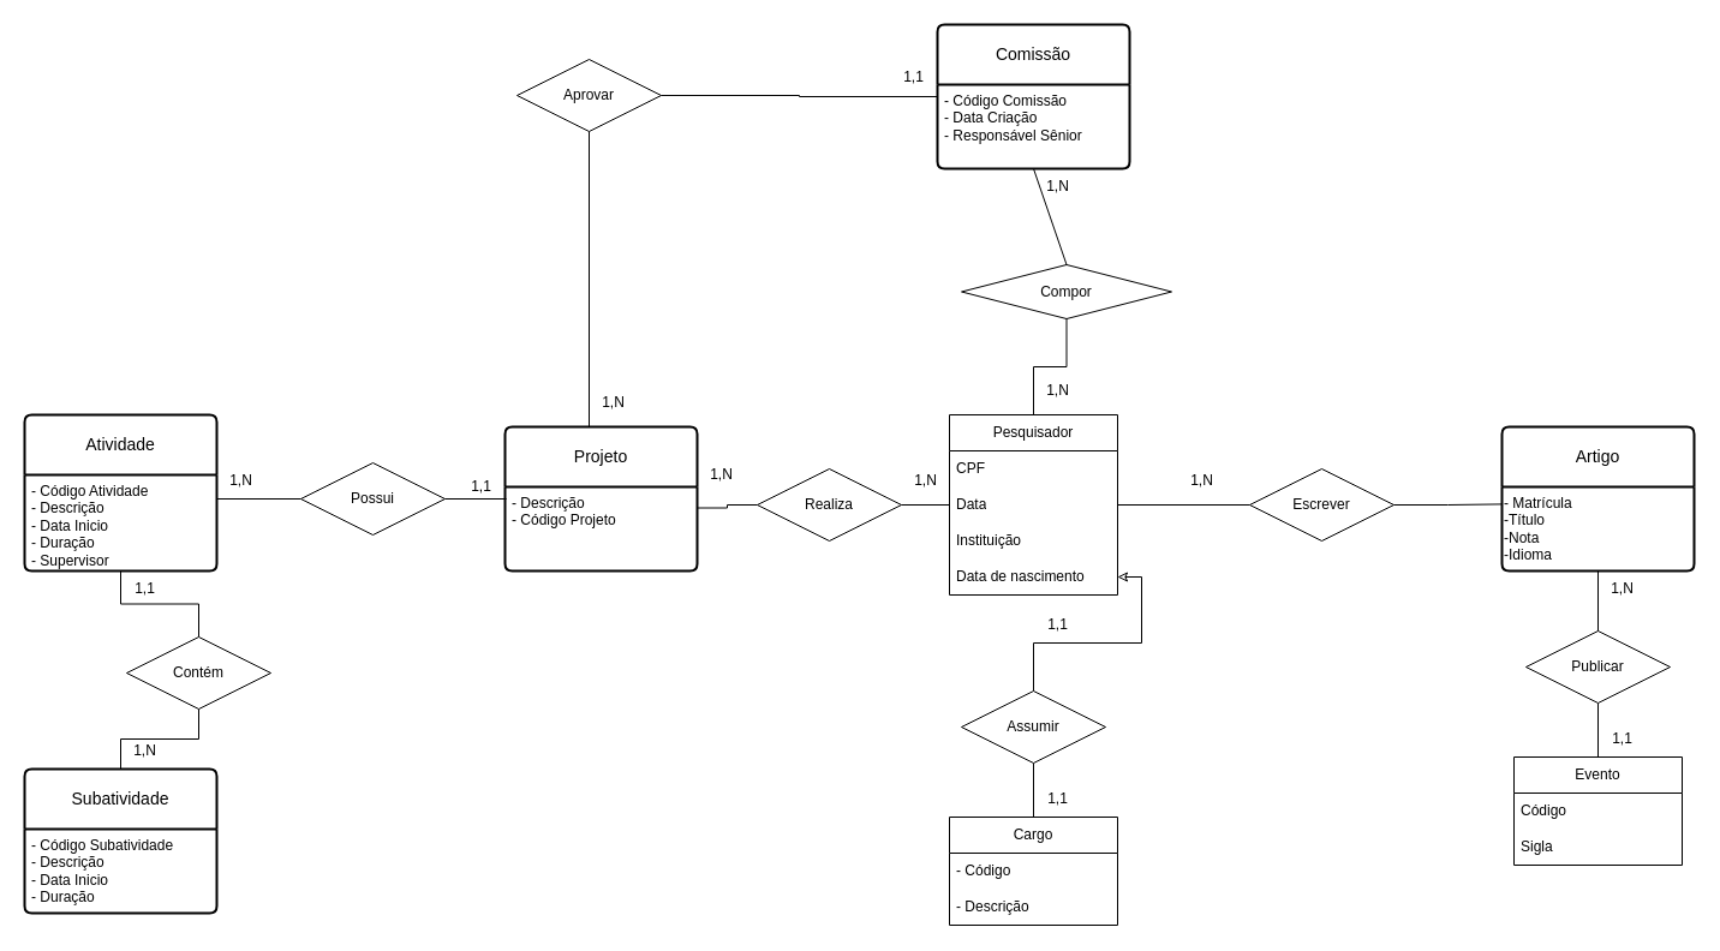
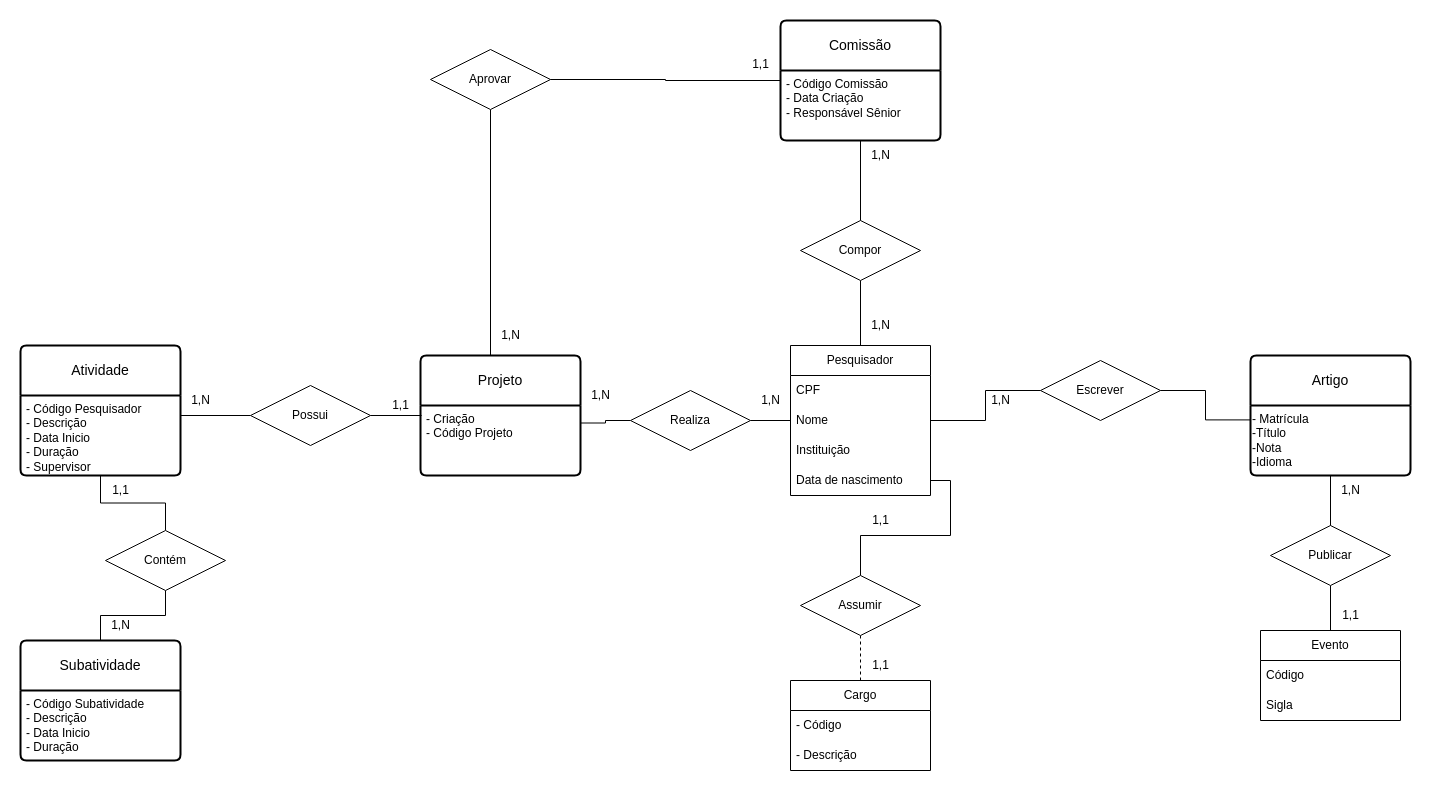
  <mxCell id="0" />
  <mxCell id="1" parent="0" />
  <mxCell id="2" style="edgeStyle=none;rounded=0;orthogonalLoop=1;jettySize=auto;html=1;exitX=0.5;exitY=1;exitDx=0;exitDy=0;endArrow=none;endFill=0;" parent="1" source="3" edge="1"><mxGeometry relative="1" as="geometry"><mxPoint x="490" y="395" as="targetPoint" /></mxGeometry></mxCell>
  <mxCell id="3" value="Aprovar" style="shape=rhombus;perimeter=rhombusPerimeter;whiteSpace=wrap;html=1;align=center;" parent="1" vertex="1"><mxGeometry x="430" y="49" width="120" height="60" as="geometry" /></mxCell>
  <mxCell id="4" value="1,1" style="text;html=1;align=center;verticalAlign=middle;resizable=0;points=[];autosize=1;strokeColor=none;fillColor=none;" parent="1" vertex="1"><mxGeometry x="740" y="49" width="40" height="30" as="geometry" /></mxCell>
  <mxCell id="5" style="edgeStyle=orthogonalEdgeStyle;rounded=0;orthogonalLoop=1;jettySize=auto;html=1;exitX=0.5;exitY=1;exitDx=0;exitDy=0;entryX=0.5;entryY=0;entryDx=0;entryDy=0;endArrow=none;endFill=0;" edge="1" parent="1" source="6" target="55"><mxGeometry relative="1" as="geometry" /></mxCell>
- <mxCell id="6" value="Compor" style="shape=rhombus;perimeter=rhombusPerimeter;whiteSpace=wrap;html=1;align=center;" parent="1" vertex="1"><mxGeometry x="800" y="220" width="175" height="45" as="geometry" /></mxCell>
+ <mxCell id="6" value="Compor" style="shape=rhombus;perimeter=rhombusPerimeter;whiteSpace=wrap;html=1;align=center;" parent="1" vertex="1"><mxGeometry x="800" y="220" width="120" height="60" as="geometry" /></mxCell>
  <mxCell id="7" value="1,N&lt;span style=&quot;color: rgba(0, 0, 0, 0); font-family: monospace; font-size: 0px; text-align: start;&quot;&gt;%3CmxGraphModel%3E%3Croot%3E%3CmxCell%20id%3D%220%22%2F%3E%3CmxCell%20id%3D%221%22%20parent%3D%220%22%2F%3E%3CmxCell%20id%3D%222%22%20value%3D%22Cargo%22%20style%3D%22whiteSpace%3Dwrap%3Bhtml%3D1%3Balign%3Dcenter%3B%22%20vertex%3D%221%22%20parent%3D%221%22%3E%3CmxGeometry%20x%3D%2240%22%20y%3D%22370%22%20width%3D%22100%22%20height%3D%2240%22%20as%3D%22geometry%22%2F%3E%3C%2FmxCell%3E%3C%2Froot%3E%3C%2FmxGraphModel%3E&lt;/span&gt;" style="text;html=1;align=center;verticalAlign=middle;resizable=0;points=[];autosize=1;strokeColor=none;fillColor=none;" parent="1" vertex="1"><mxGeometry x="860" y="140" width="40" height="30" as="geometry" /></mxCell>
  <mxCell id="8" value="1,N" style="text;html=1;align=center;verticalAlign=middle;resizable=0;points=[];autosize=1;strokeColor=none;fillColor=none;" parent="1" vertex="1"><mxGeometry x="860" y="310" width="40" height="30" as="geometry" /></mxCell>
  <mxCell id="9" value="1,1" style="text;html=1;align=center;verticalAlign=middle;resizable=0;points=[];autosize=1;strokeColor=none;fillColor=none;" parent="1" vertex="1"><mxGeometry x="380" y="390" width="40" height="30" as="geometry" /></mxCell>
  <mxCell id="10" value="1,N" style="text;html=1;align=center;verticalAlign=middle;resizable=0;points=[];autosize=1;strokeColor=none;fillColor=none;" parent="1" vertex="1"><mxGeometry x="490" y="320" width="40" height="30" as="geometry" /></mxCell>
  <mxCell id="11" value="1,N" style="text;html=1;align=center;verticalAlign=middle;resizable=0;points=[];autosize=1;strokeColor=none;fillColor=none;" parent="1" vertex="1"><mxGeometry x="580" y="380" width="40" height="30" as="geometry" /></mxCell>
  <mxCell id="12" value="1,N" style="text;html=1;align=center;verticalAlign=middle;resizable=0;points=[];autosize=1;strokeColor=none;fillColor=none;" parent="1" vertex="1"><mxGeometry x="750" y="385" width="40" height="30" as="geometry" /></mxCell>
- <mxCell id="13" style="edgeStyle=orthogonalEdgeStyle;rounded=0;orthogonalLoop=1;jettySize=auto;html=1;exitX=0.5;exitY=1;exitDx=0;exitDy=0;entryX=0.5;entryY=0;entryDx=0;entryDy=0;endArrow=none;endFill=0;" edge="1" parent="1" source="15" target="51"><mxGeometry relative="1" as="geometry" /></mxCell>
- <mxCell id="14" style="edgeStyle=orthogonalEdgeStyle;rounded=0;orthogonalLoop=1;jettySize=auto;html=1;endArrow=classic;endFill=0;" edge="1" parent="1" source="15" target="59"><mxGeometry relative="1" as="geometry" /></mxCell>
+ <mxCell id="13" style="edgeStyle=orthogonalEdgeStyle;rounded=0;orthogonalLoop=1;jettySize=auto;html=1;exitX=0.5;exitY=1;exitDx=0;exitDy=0;entryX=0.5;entryY=0;entryDx=0;entryDy=0;endArrow=none;endFill=0;dashed=1;" edge="1" parent="1" source="15" target="51"><mxGeometry relative="1" as="geometry" /></mxCell>
+ <mxCell id="14" style="edgeStyle=orthogonalEdgeStyle;rounded=0;orthogonalLoop=1;jettySize=auto;html=1;endArrow=none;endFill=0;" edge="1" parent="1" source="15" target="59"><mxGeometry relative="1" as="geometry" /></mxCell>
  <mxCell id="15" value="Assumir" style="shape=rhombus;perimeter=rhombusPerimeter;whiteSpace=wrap;html=1;align=center;" parent="1" vertex="1"><mxGeometry x="800" y="575" width="120" height="60" as="geometry" /></mxCell>
  <mxCell id="16" value="1,1" style="text;html=1;align=center;verticalAlign=middle;resizable=0;points=[];autosize=1;strokeColor=none;fillColor=none;" parent="1" vertex="1"><mxGeometry x="860" y="650" width="40" height="30" as="geometry" /></mxCell>
  <mxCell id="17" value="1,1" style="text;html=1;align=center;verticalAlign=middle;resizable=0;points=[];autosize=1;strokeColor=none;fillColor=none;" parent="1" vertex="1"><mxGeometry x="860" y="505" width="40" height="30" as="geometry" /></mxCell>
- <mxCell id="18" value="Escrever" style="shape=rhombus;perimeter=rhombusPerimeter;whiteSpace=wrap;html=1;align=center;" parent="1" vertex="1"><mxGeometry x="1040" y="390" width="120" height="60" as="geometry" /></mxCell>
+ <mxCell id="18" value="Escrever" style="shape=rhombus;perimeter=rhombusPerimeter;whiteSpace=wrap;html=1;align=center;" parent="1" vertex="1"><mxGeometry x="1040" y="360" width="120" height="60" as="geometry" /></mxCell>
  <mxCell id="19" value="1,N" style="text;html=1;align=center;verticalAlign=middle;resizable=0;points=[];autosize=1;strokeColor=none;fillColor=none;" parent="1" vertex="1"><mxGeometry x="980" y="385" width="40" height="30" as="geometry" /></mxCell>
  <mxCell id="20" style="edgeStyle=orthogonalEdgeStyle;rounded=0;orthogonalLoop=1;jettySize=auto;html=1;exitX=0.5;exitY=1;exitDx=0;exitDy=0;entryX=0.5;entryY=0;entryDx=0;entryDy=0;endArrow=none;endFill=0;" edge="1" parent="1" source="21" target="61"><mxGeometry relative="1" as="geometry" /></mxCell>
  <mxCell id="21" value="Publicar" style="shape=rhombus;perimeter=rhombusPerimeter;whiteSpace=wrap;html=1;align=center;" parent="1" vertex="1"><mxGeometry x="1270" y="525" width="120" height="60" as="geometry" /></mxCell>
  <mxCell id="22" value="1,N" style="text;html=1;align=center;verticalAlign=middle;resizable=0;points=[];autosize=1;strokeColor=none;fillColor=none;" parent="1" vertex="1"><mxGeometry x="1330" y="475" width="40" height="30" as="geometry" /></mxCell>
  <mxCell id="23" value="1,1" style="text;html=1;align=center;verticalAlign=middle;resizable=0;points=[];autosize=1;strokeColor=none;fillColor=none;" parent="1" vertex="1"><mxGeometry x="1330" y="600" width="40" height="30" as="geometry" /></mxCell>
  <mxCell id="24" style="edgeStyle=none;rounded=0;orthogonalLoop=1;jettySize=auto;html=1;exitX=1;exitY=0;exitDx=0;exitDy=0;" parent="1" source="26" target="26" edge="1"><mxGeometry relative="1" as="geometry" /></mxCell>
  <mxCell id="25" style="edgeStyle=orthogonalEdgeStyle;rounded=0;orthogonalLoop=1;jettySize=auto;html=1;exitX=0;exitY=0.5;exitDx=0;exitDy=0;entryX=1;entryY=0.25;entryDx=0;entryDy=0;endArrow=none;endFill=0;" edge="1" parent="1" source="26" target="40"><mxGeometry relative="1" as="geometry" /></mxCell>
  <mxCell id="26" value="Possui" style="shape=rhombus;perimeter=rhombusPerimeter;whiteSpace=wrap;html=1;align=center;" parent="1" vertex="1"><mxGeometry x="250" y="385" width="120" height="60" as="geometry" /></mxCell>
  <mxCell id="27" value="1,N" style="text;html=1;align=center;verticalAlign=middle;resizable=0;points=[];autosize=1;strokeColor=none;fillColor=none;" parent="1" vertex="1"><mxGeometry x="180" y="385" width="40" height="30" as="geometry" /></mxCell>
  <mxCell id="28" style="edgeStyle=orthogonalEdgeStyle;rounded=0;orthogonalLoop=1;jettySize=auto;html=1;entryX=0.5;entryY=1;entryDx=0;entryDy=0;endArrow=none;endFill=0;" edge="1" parent="1" source="30" target="40"><mxGeometry relative="1" as="geometry" /></mxCell>
  <mxCell id="29" style="edgeStyle=orthogonalEdgeStyle;rounded=0;orthogonalLoop=1;jettySize=auto;html=1;exitX=0.5;exitY=1;exitDx=0;exitDy=0;endArrow=none;endFill=0;" edge="1" parent="1" source="30" target="41"><mxGeometry relative="1" as="geometry" /></mxCell>
  <mxCell id="30" value="Contém" style="shape=rhombus;perimeter=rhombusPerimeter;whiteSpace=wrap;html=1;align=center;" parent="1" vertex="1"><mxGeometry x="105" y="530" width="120" height="60" as="geometry" /></mxCell>
  <mxCell id="31" value="1,1" style="text;html=1;align=center;verticalAlign=middle;resizable=0;points=[];autosize=1;strokeColor=none;fillColor=none;" parent="1" vertex="1"><mxGeometry x="100" y="475" width="40" height="30" as="geometry" /></mxCell>
  <mxCell id="32" value="1,N" style="text;html=1;align=center;verticalAlign=middle;resizable=0;points=[];autosize=1;strokeColor=none;fillColor=none;" parent="1" vertex="1"><mxGeometry x="100" y="610" width="40" height="30" as="geometry" /></mxCell>
  <mxCell id="33" style="edgeStyle=orthogonalEdgeStyle;rounded=0;orthogonalLoop=1;jettySize=auto;html=1;entryX=1;entryY=0.5;entryDx=0;entryDy=0;endArrow=none;endFill=0;" parent="1" source="34" target="3" edge="1"><mxGeometry relative="1" as="geometry" /></mxCell>
  <mxCell id="34" value="Comissão" style="swimlane;childLayout=stackLayout;horizontal=1;startSize=50;horizontalStack=0;rounded=1;fontSize=14;fontStyle=0;strokeWidth=2;resizeParent=0;resizeLast=1;shadow=0;dashed=0;align=center;arcSize=4;whiteSpace=wrap;html=1;" parent="1" vertex="1"><mxGeometry x="780" y="20" width="160" height="120" as="geometry" /></mxCell>
  <mxCell id="35" value="- Código Comissão&lt;div&gt;- Data Criação&lt;/div&gt;&lt;div&gt;- Responsável Sênior&lt;/div&gt;" style="align=left;strokeColor=none;fillColor=none;spacingLeft=4;fontSize=12;verticalAlign=top;resizable=0;rotatable=0;part=1;html=1;" parent="34" vertex="1"><mxGeometry y="50" width="160" height="70" as="geometry" /></mxCell>
  <mxCell id="36" style="edgeStyle=none;rounded=0;orthogonalLoop=1;jettySize=auto;html=1;exitX=0.5;exitY=1;exitDx=0;exitDy=0;entryX=0.5;entryY=0;entryDx=0;entryDy=0;endArrow=none;endFill=0;" parent="1" source="35" target="6" edge="1"><mxGeometry relative="1" as="geometry" /></mxCell>
  <mxCell id="37" value="Projeto" style="swimlane;childLayout=stackLayout;horizontal=1;startSize=50;horizontalStack=0;rounded=1;fontSize=14;fontStyle=0;strokeWidth=2;resizeParent=0;resizeLast=1;shadow=0;dashed=0;align=center;arcSize=4;whiteSpace=wrap;html=1;" parent="1" vertex="1"><mxGeometry x="420" y="355" width="160" height="120" as="geometry" /></mxCell>
- <mxCell id="38" value="- Descrição&amp;nbsp;&lt;div&gt;- Código Projeto&lt;/div&gt;" style="align=left;strokeColor=none;fillColor=none;spacingLeft=4;fontSize=12;verticalAlign=top;resizable=0;rotatable=0;part=1;html=1;" parent="37" vertex="1"><mxGeometry y="50" width="160" height="70" as="geometry" /></mxCell>
+ <mxCell id="38" value="- Criação&amp;nbsp;&lt;div&gt;- Código Projeto&lt;/div&gt;" style="align=left;strokeColor=none;fillColor=none;spacingLeft=4;fontSize=12;verticalAlign=top;resizable=0;rotatable=0;part=1;html=1;" parent="37" vertex="1"><mxGeometry y="50" width="160" height="70" as="geometry" /></mxCell>
  <mxCell id="39" value="Atividade" style="swimlane;childLayout=stackLayout;horizontal=1;startSize=50;horizontalStack=0;rounded=1;fontSize=14;fontStyle=0;strokeWidth=2;resizeParent=0;resizeLast=1;shadow=0;dashed=0;align=center;arcSize=4;whiteSpace=wrap;html=1;" parent="1" vertex="1"><mxGeometry x="20" y="345" width="160" height="130" as="geometry" /></mxCell>
- <mxCell id="40" value="- Código Atividade&lt;div&gt;- Descrição&amp;nbsp;&lt;/div&gt;&lt;div&gt;- Data Inicio&lt;/div&gt;&lt;div&gt;- Duração&lt;/div&gt;&lt;div&gt;- Supervisor&lt;/div&gt;&lt;div&gt;&lt;br&gt;&lt;/div&gt;&lt;div&gt;&lt;br&gt;&lt;/div&gt;" style="align=left;strokeColor=none;fillColor=none;spacingLeft=4;fontSize=12;verticalAlign=top;resizable=0;rotatable=0;part=1;html=1;" parent="39" vertex="1"><mxGeometry y="50" width="160" height="80" as="geometry" /></mxCell>
+ <mxCell id="40" value="- Código Pesquisador&lt;div&gt;- Descrição&amp;nbsp;&lt;/div&gt;&lt;div&gt;- Data Inicio&lt;/div&gt;&lt;div&gt;- Duração&lt;/div&gt;&lt;div&gt;- Supervisor&lt;/div&gt;&lt;div&gt;&lt;br&gt;&lt;/div&gt;&lt;div&gt;&lt;br&gt;&lt;/div&gt;" style="align=left;strokeColor=none;fillColor=none;spacingLeft=4;fontSize=12;verticalAlign=top;resizable=0;rotatable=0;part=1;html=1;" parent="39" vertex="1"><mxGeometry y="50" width="160" height="80" as="geometry" /></mxCell>
  <mxCell id="41" value="Subatividade" style="swimlane;childLayout=stackLayout;horizontal=1;startSize=50;horizontalStack=0;rounded=1;fontSize=14;fontStyle=0;strokeWidth=2;resizeParent=0;resizeLast=1;shadow=0;dashed=0;align=center;arcSize=4;whiteSpace=wrap;html=1;" parent="1" vertex="1"><mxGeometry x="20" y="640" width="160" height="120" as="geometry" /></mxCell>
  <mxCell id="42" value="- Código Subatividade&lt;div&gt;- Descrição&lt;/div&gt;&lt;div&gt;- Data Inicio&amp;nbsp;&lt;/div&gt;&lt;div&gt;- Duração&lt;/div&gt;" style="align=left;strokeColor=none;fillColor=none;spacingLeft=4;fontSize=12;verticalAlign=top;resizable=0;rotatable=0;part=1;html=1;" parent="41" vertex="1"><mxGeometry y="50" width="160" height="70" as="geometry" /></mxCell>
  <mxCell id="43" style="edgeStyle=none;rounded=0;orthogonalLoop=1;jettySize=auto;html=1;exitX=1;exitY=0.25;exitDx=0;exitDy=0;" parent="1" source="41" target="41" edge="1"><mxGeometry relative="1" as="geometry" /></mxCell>
  <mxCell id="44" value="Artigo" style="swimlane;childLayout=stackLayout;horizontal=1;startSize=50;horizontalStack=0;rounded=1;fontSize=14;fontStyle=0;strokeWidth=2;resizeParent=0;resizeLast=1;shadow=0;dashed=0;align=center;arcSize=4;whiteSpace=wrap;html=1;" parent="1" vertex="1"><mxGeometry x="1250" y="355" width="160" height="120" as="geometry" /></mxCell>
  <mxCell id="45" value="- Matrícula&lt;div&gt;-Título&lt;/div&gt;&lt;div&gt;-Nota&lt;/div&gt;&lt;div&gt;-Idioma&lt;/div&gt;" style="text;html=1;align=left;verticalAlign=middle;resizable=0;points=[];autosize=1;strokeColor=none;fillColor=none;" vertex="1" parent="44"><mxGeometry y="50" width="160" height="70" as="geometry" /></mxCell>
  <mxCell id="46" style="edgeStyle=orthogonalEdgeStyle;rounded=0;orthogonalLoop=1;jettySize=auto;html=1;entryX=0.5;entryY=0;entryDx=0;entryDy=0;endArrow=none;endFill=0;" edge="1" parent="1" source="45" target="21"><mxGeometry relative="1" as="geometry" /></mxCell>
  <mxCell id="47" style="edgeStyle=orthogonalEdgeStyle;rounded=0;orthogonalLoop=1;jettySize=auto;html=1;exitX=1;exitY=0.5;exitDx=0;exitDy=0;entryX=0;entryY=0.5;entryDx=0;entryDy=0;endArrow=none;endFill=0;" edge="1" parent="1" source="49" target="57"><mxGeometry relative="1" as="geometry" /></mxCell>
  <mxCell id="48" style="edgeStyle=orthogonalEdgeStyle;rounded=0;orthogonalLoop=1;jettySize=auto;html=1;exitX=0;exitY=0.5;exitDx=0;exitDy=0;entryX=1;entryY=0.25;entryDx=0;entryDy=0;endArrow=none;endFill=0;" edge="1" parent="1" source="49" target="38"><mxGeometry relative="1" as="geometry" /></mxCell>
  <mxCell id="49" value="Realiza" style="shape=rhombus;perimeter=rhombusPerimeter;whiteSpace=wrap;html=1;align=center;" parent="1" vertex="1"><mxGeometry x="630" y="390" width="120" height="60" as="geometry" /></mxCell>
  <mxCell id="50" style="edgeStyle=orthogonalEdgeStyle;rounded=0;orthogonalLoop=1;jettySize=auto;html=1;exitX=1;exitY=0.5;exitDx=0;exitDy=0;entryX=0.007;entryY=0.143;entryDx=0;entryDy=0;entryPerimeter=0;endArrow=none;endFill=0;" edge="1" parent="1" source="26" target="38"><mxGeometry relative="1" as="geometry" /></mxCell>
  <mxCell id="51" value="Cargo" style="swimlane;fontStyle=0;childLayout=stackLayout;horizontal=1;startSize=30;horizontalStack=0;resizeParent=1;resizeParentMax=0;resizeLast=0;collapsible=1;marginBottom=0;whiteSpace=wrap;html=1;" vertex="1" parent="1"><mxGeometry x="790" y="680" width="140" height="90" as="geometry" /></mxCell>
  <mxCell id="52" value="- Código" style="text;strokeColor=none;fillColor=none;align=left;verticalAlign=middle;spacingLeft=4;spacingRight=4;overflow=hidden;points=[[0,0.5],[1,0.5]];portConstraint=eastwest;rotatable=0;whiteSpace=wrap;html=1;" vertex="1" parent="51"><mxGeometry y="30" width="140" height="30" as="geometry" /></mxCell>
  <mxCell id="53" value="- Descrição" style="text;strokeColor=none;fillColor=none;align=left;verticalAlign=middle;spacingLeft=4;spacingRight=4;overflow=hidden;points=[[0,0.5],[1,0.5]];portConstraint=eastwest;rotatable=0;whiteSpace=wrap;html=1;" vertex="1" parent="51"><mxGeometry y="60" width="140" height="30" as="geometry" /></mxCell>
  <mxCell id="54" style="edgeStyle=orthogonalEdgeStyle;rounded=0;orthogonalLoop=1;jettySize=auto;html=1;exitX=1;exitY=0.5;exitDx=0;exitDy=0;entryX=-0.002;entryY=0.206;entryDx=0;entryDy=0;entryPerimeter=0;endArrow=none;endFill=0;" edge="1" parent="1" source="18" target="45"><mxGeometry relative="1" as="geometry" /></mxCell>
  <mxCell id="55" value="Pesquisador" style="swimlane;fontStyle=0;childLayout=stackLayout;horizontal=1;startSize=30;horizontalStack=0;resizeParent=1;resizeParentMax=0;resizeLast=0;collapsible=1;marginBottom=0;whiteSpace=wrap;html=1;" vertex="1" parent="1"><mxGeometry x="790" y="345" width="140" height="150" as="geometry" /></mxCell>
  <mxCell id="56" value="CPF" style="text;strokeColor=none;fillColor=none;align=left;verticalAlign=middle;spacingLeft=4;spacingRight=4;overflow=hidden;points=[[0,0.5],[1,0.5]];portConstraint=eastwest;rotatable=0;whiteSpace=wrap;html=1;" vertex="1" parent="55"><mxGeometry y="30" width="140" height="30" as="geometry" /></mxCell>
- <mxCell id="57" value="Data" style="text;strokeColor=none;fillColor=none;align=left;verticalAlign=middle;spacingLeft=4;spacingRight=4;overflow=hidden;points=[[0,0.5],[1,0.5]];portConstraint=eastwest;rotatable=0;whiteSpace=wrap;html=1;" vertex="1" parent="55"><mxGeometry y="60" width="140" height="30" as="geometry" /></mxCell>
+ <mxCell id="57" value="Nome" style="text;strokeColor=none;fillColor=none;align=left;verticalAlign=middle;spacingLeft=4;spacingRight=4;overflow=hidden;points=[[0,0.5],[1,0.5]];portConstraint=eastwest;rotatable=0;whiteSpace=wrap;html=1;" vertex="1" parent="55"><mxGeometry y="60" width="140" height="30" as="geometry" /></mxCell>
  <mxCell id="58" value="Instituição" style="text;strokeColor=none;fillColor=none;align=left;verticalAlign=middle;spacingLeft=4;spacingRight=4;overflow=hidden;points=[[0,0.5],[1,0.5]];portConstraint=eastwest;rotatable=0;whiteSpace=wrap;html=1;" vertex="1" parent="55"><mxGeometry y="90" width="140" height="30" as="geometry" /></mxCell>
  <mxCell id="59" value="Data de nascimento" style="text;strokeColor=none;fillColor=none;align=left;verticalAlign=middle;spacingLeft=4;spacingRight=4;overflow=hidden;points=[[0,0.5],[1,0.5]];portConstraint=eastwest;rotatable=0;whiteSpace=wrap;html=1;" vertex="1" parent="55"><mxGeometry y="120" width="140" height="30" as="geometry" /></mxCell>
  <mxCell id="60" style="edgeStyle=orthogonalEdgeStyle;rounded=0;orthogonalLoop=1;jettySize=auto;html=1;exitX=1;exitY=0.5;exitDx=0;exitDy=0;entryX=0;entryY=0.5;entryDx=0;entryDy=0;endArrow=none;endFill=0;" edge="1" parent="1" source="57" target="18"><mxGeometry relative="1" as="geometry" /></mxCell>
  <mxCell id="61" value="Evento" style="swimlane;fontStyle=0;childLayout=stackLayout;horizontal=1;startSize=30;horizontalStack=0;resizeParent=1;resizeParentMax=0;resizeLast=0;collapsible=1;marginBottom=0;whiteSpace=wrap;html=1;" vertex="1" parent="1"><mxGeometry x="1260" y="630" width="140" height="90" as="geometry" /></mxCell>
  <mxCell id="62" value="Código" style="text;strokeColor=none;fillColor=none;align=left;verticalAlign=middle;spacingLeft=4;spacingRight=4;overflow=hidden;points=[[0,0.5],[1,0.5]];portConstraint=eastwest;rotatable=0;whiteSpace=wrap;html=1;" vertex="1" parent="61"><mxGeometry y="30" width="140" height="30" as="geometry" /></mxCell>
  <mxCell id="63" value="Sigla" style="text;strokeColor=none;fillColor=none;align=left;verticalAlign=middle;spacingLeft=4;spacingRight=4;overflow=hidden;points=[[0,0.5],[1,0.5]];portConstraint=eastwest;rotatable=0;whiteSpace=wrap;html=1;" vertex="1" parent="61"><mxGeometry y="60" width="140" height="30" as="geometry" /></mxCell>
